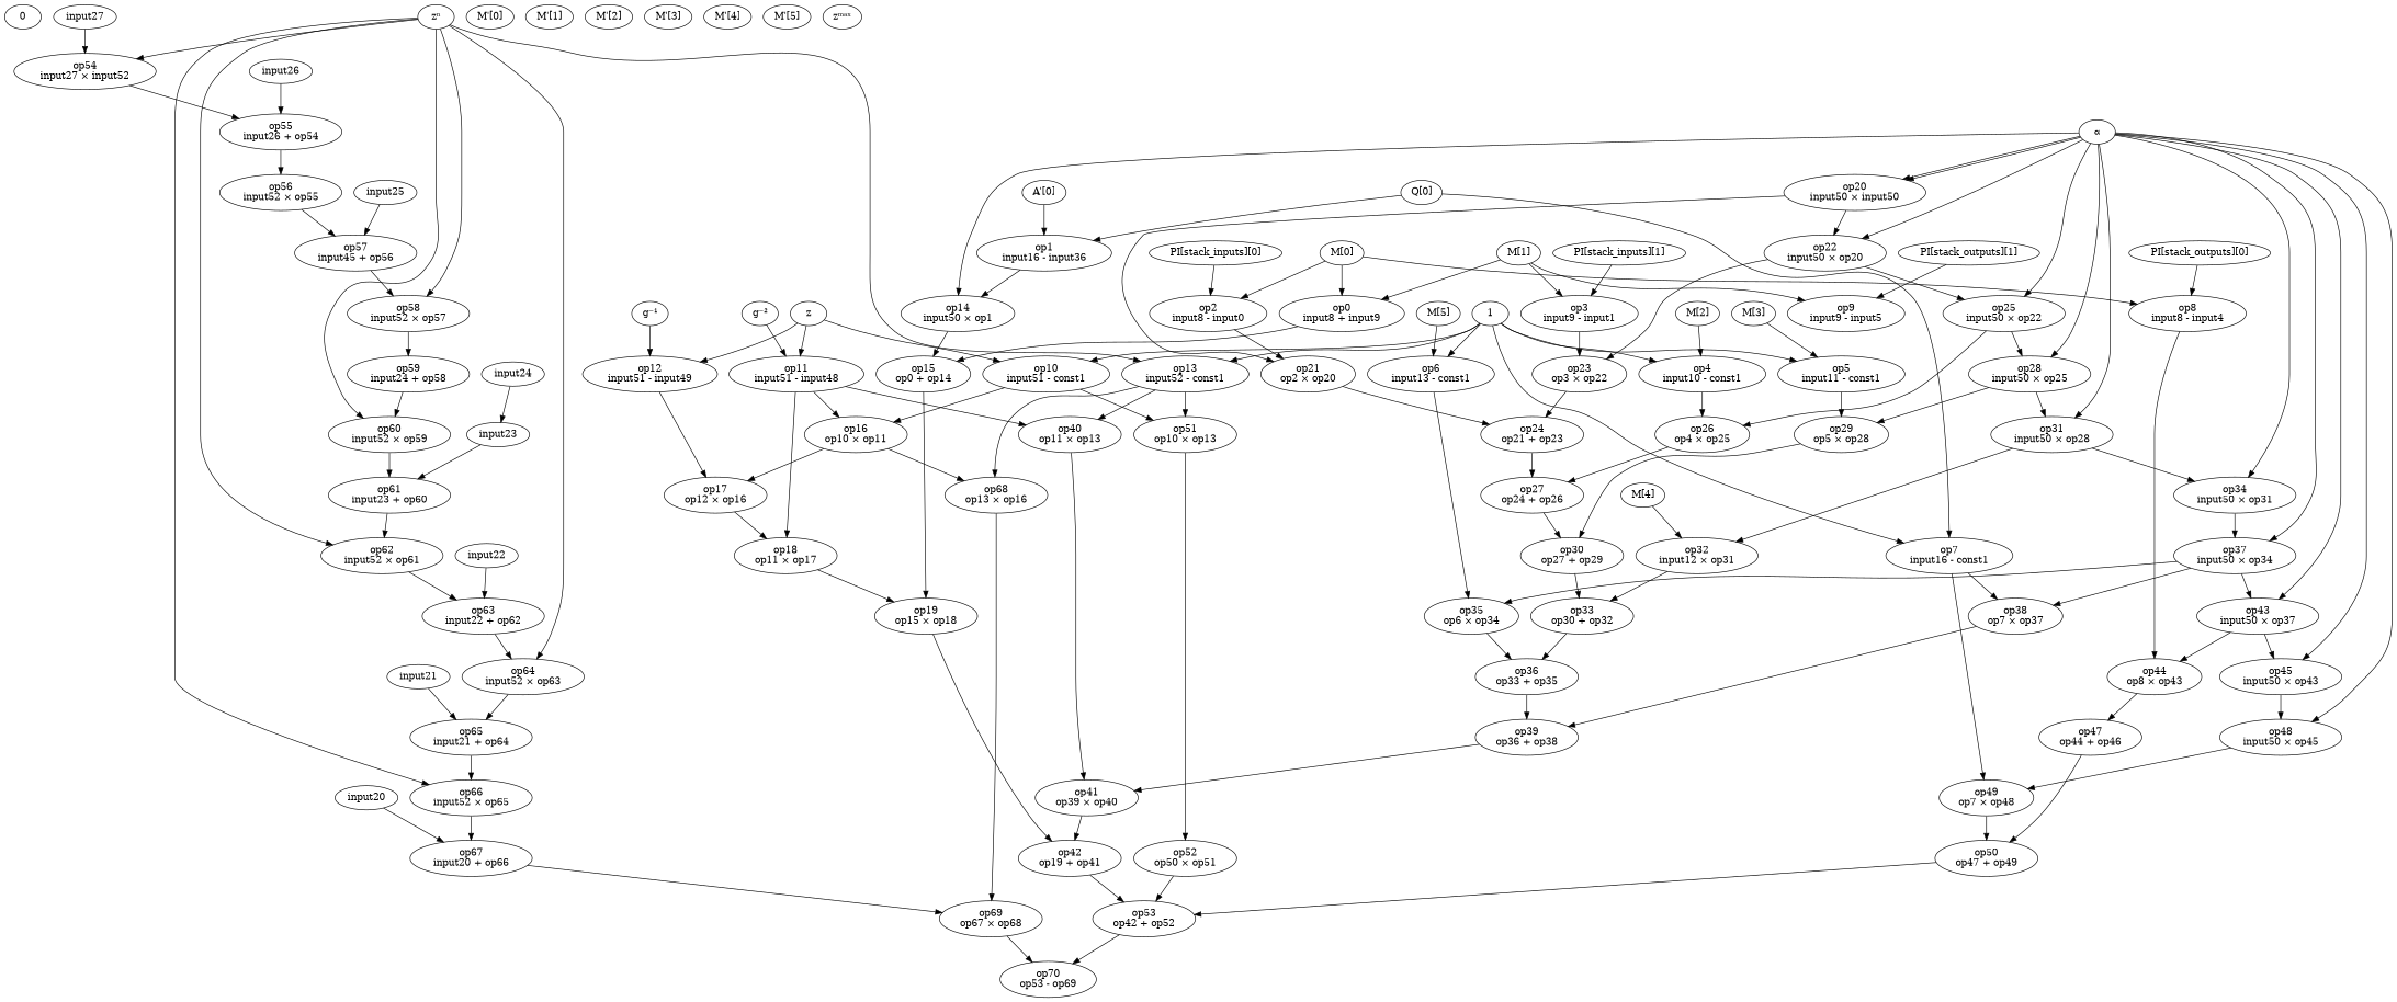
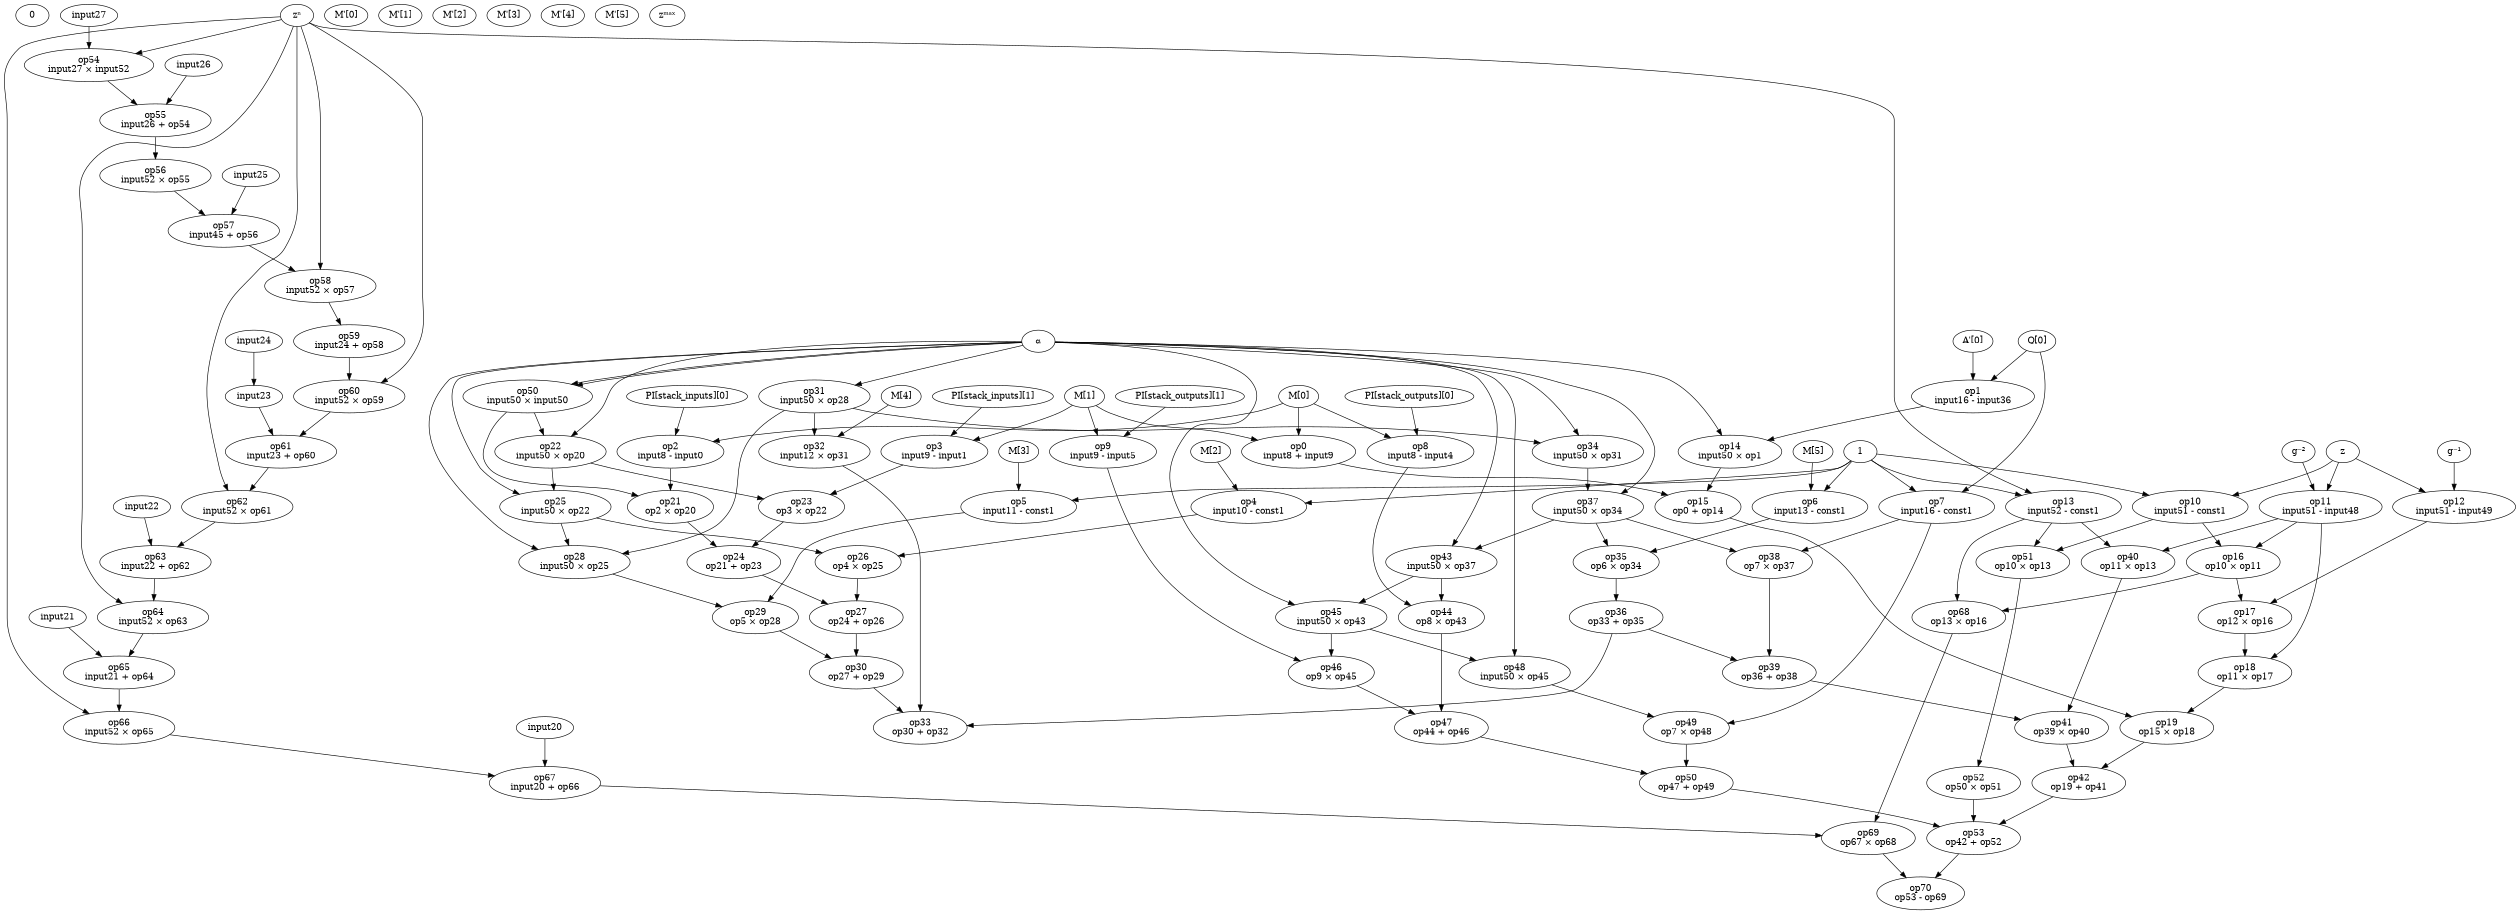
  digraph {
    n1 [label=0]
    n2 [label=1]
    n3 [label="op4\ninput10 - const1"]
    n4 [label="op5\ninput11 - const1"]
    n5 [label="op6\ninput13 - const1"]
    n6 [label="op7\ninput16 - const1"]
    n7 [label="op10\ninput51 - const1"]
    n8 [label="op13\ninput52 - const1"]
    n9 [label="op26\nop4 × op25"]
    n10 [label="op29\nop5 × op28"]
    n11 [label="op35\nop6 × op34"]
    n12 [label="op38\nop7 × op37"]
    n13 [label="op49\nop7 × op48"]
    n14 [label="op16\nop10 × op11"]
    n15 [label="op51\nop10 × op13"]
    n16 [label="op40\nop11 × op13"]
    n17 [label="op68\nop13 × op16"]
    n18 [label="PI[stack_inputs][0]"]
    n19 [label="op2\ninput8 - input0"]
    n20 [label="op21\nop2 × op20"]
    n21 [label="PI[stack_inputs][1]"]
    n22 [label="op3\ninput9 - input1"]
    n23 [label="op23\nop3 × op22"]
    n24 [label="PI[stack_outputs][0]"]
    n25 [label="op8\ninput8 - input4"]
    n26 [label="op44\nop8 × op43"]
    n27 [label="PI[stack_outputs][1]"]
    n28 [label="op9\ninput9 - input5"]
+   n29 [label="op46\nop9 × op45"]
    n30 [label="M[0]"]
    n31 [label="op0\ninput8 + input9"]
    n32 [label="op15\nop0 + op14"]
    n33 [label="M[1]"]
    n34 [label="M[2]"]
    n35 [label="M[3]"]
    n36 [label="M[4]"]
    n37 [label="op32\ninput12 × op31"]
    n38 [label="op33\nop30 + op32"]
    n39 [label="M[5]"]
    n40 [label="M'[0]"]
    n41 [label="M'[1]"]
    n42 [label="M'[2]"]
    n43 [label="M'[3]"]
    n44 [label="M'[4]"]
    n45 [label="M'[5]"]
    n46 [label="Q[0]"]
    n47 [label="op1\ninput16 - input36"]
    n48 [label="op14\ninput50 × op1"]
    n49 [label="A'[0]"]
    n50 [label="g⁻²"]
    n51 [label="op11\ninput51 - input48"]
    n52 [label="op18\nop11 × op17"]
    n53 [label="g⁻¹"]
    n54 [label="op12\ninput51 - input49"]
    n55 [label="op17\nop12 × op16"]
    n56 [label="⍺"]
-   n57 [label="op20\ninput50 × input50"]
+   n57 [label="op50\ninput50 × input50"]
    n58 [label="op22\ninput50 × op20"]
    n59 [label="op25\ninput50 × op22"]
    n60 [label="op28\ninput50 × op25"]
    n61 [label="op31\ninput50 × op28"]
    n62 [label="op34\ninput50 × op31"]
    n63 [label="op37\ninput50 × op34"]
    n64 [label="op43\ninput50 × op37"]
    n65 [label="op45\ninput50 × op43"]
    n66 [label="op48\ninput50 × op45"]
    n67 [label=z]
    n68 [label="zⁿ"]
    n69 [label="op54\ninput27 × input52"]
    n70 [label="op58\ninput52 × op57"]
    n71 [label="op60\ninput52 × op59"]
    n72 [label="op62\ninput52 × op61"]
    n73 [label="op64\ninput52 × op63"]
    n74 [label="op66\ninput52 × op65"]
    n75 [label="op55\ninput26 + op54"]
    n76 [label="op56\ninput52 × op55"]
    n77 [label="op57\ninput45 + op56"]
    n78 [label="op59\ninput24 + op58"]
    n79 [label="op61\ninput23 + op60"]
    n80 [label="op63\ninput22 + op62"]
    n81 [label="op65\ninput21 + op64"]
    n82 [label="op67\ninput20 + op66"]
    n83 [label="zᵐᵃˣ"]
    n84 [label="op19\nop15 × op18"]
    n85 [label="op24\nop21 + op23"]
    n86 [label="op27\nop24 + op26"]
    n87 [label="op30\nop27 + op29"]
    n88 [label="op36\nop33 + op35"]
    n89 [label="op39\nop36 + op38"]
    n90 [label="op50\nop47 + op49"]
    n91 [label="op47\nop44 + op46"]
    n92 [label="op52\nop50 × op51"]
    n93 [label="op41\nop39 × op40"]
    n94 [label="op69\nop67 × op68"]
    n95 [label="op42\nop19 + op41"]
    n96 [label="op53\nop42 + op52"]
    n97 [label="op70\nop53 - op69"]
    input27
    input26
    input25
    input24
    input23
    input22
    input21
    input20
    n2 -> n3
    n2 -> n4
    n2 -> n5
    n2 -> n6
    n2 -> n7
    n2 -> n8
    n3 -> n9
    n4 -> n10
    n5 -> n11
    n6 -> n12
    n6 -> n13
    n7 -> n14
    n7 -> n15
    n8 -> n15
    n8 -> n16
    n8 -> n17
    n9 -> n86
    n10 -> n87
    n11 -> n88
    n12 -> n89
    n13 -> n90
    n14 -> n17
    n14 -> n55
    n15 -> n92
    n16 -> n93
    n17 -> n94
    n18 -> n19
    n19 -> n20
    n20 -> n85
    n21 -> n22
    n22 -> n23
    n23 -> n85
    n24 -> n25
    n25 -> n26
    n26 -> n91
    n27 -> n28
+   n28 -> n29
+   n29 -> n91
    n30 -> n19
    n30 -> n25
    n30 -> n31
    n31 -> n32
    n32 -> n84
    n33 -> n22
    n33 -> n28
    n33 -> n31
    n34 -> n3
    n35 -> n4
    n36 -> n37
    n37 -> n38
-   n38 -> n88
+   n88 -> n38
    n39 -> n5
    n46 -> n6
    n46 -> n47
    n47 -> n48
    n48 -> n32
    n49 -> n47
    n50 -> n51
    n51 -> n14
    n51 -> n16
    n51 -> n52
    n52 -> n84
    n53 -> n54
    n54 -> n55
    n55 -> n52
    n56 -> n48
    n56 -> n57
    n56 -> n57
    n56 -> n58
    n56 -> n59
    n56 -> n60
    n56 -> n61
    n56 -> n62
    n56 -> n63
    n56 -> n64
    n56 -> n65
    n56 -> n66
    n57 -> n20
    n57 -> n58
    n58 -> n23
    n58 -> n59
    n59 -> n9
    n59 -> n60
    n60 -> n10
-   n60 -> n61
+   n61 -> n60
    n61 -> n37
    n61 -> n62
    n62 -> n63
    n63 -> n11
    n63 -> n12
    n63 -> n64
    n64 -> n26
    n64 -> n65
+   n65 -> n29
    n65 -> n66
    n66 -> n13
    n67 -> n7
    n67 -> n51
    n67 -> n54
    n68 -> n8
    n68 -> n69
    n68 -> n70
    n68 -> n71
    n68 -> n72
    n68 -> n73
    n68 -> n74
    n69 -> n75
    n70 -> n78
    n71 -> n79
    n72 -> n80
    n73 -> n81
    n74 -> n82
    n75 -> n76
    n76 -> n77
    n77 -> n70
    n78 -> n71
    n79 -> n72
    n80 -> n73
    n81 -> n74
    n82 -> n94
    n84 -> n95
    n85 -> n86
    n86 -> n87
    n87 -> n38
    n88 -> n89
    n89 -> n93
    n90 -> n96
    n91 -> n90
    n92 -> n96
    n93 -> n95
    n94 -> n97
    n95 -> n96
    n96 -> n97
    input27 -> n69
    input26 -> n75
    input25 -> n77
    input24 -> input23
    input23 -> n79
    input22 -> n80
    input21 -> n81
    input20 -> n82
  }
